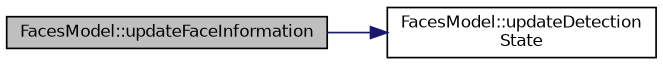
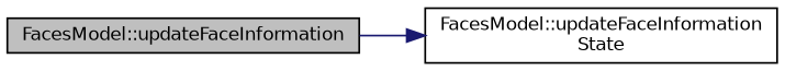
  digraph {
    rankdir=LR
    node [color=black fontname=Helvetica fontsize=10 shape=record style=filled]
    n1 [fillcolor=grey75 fontcolor=black height=0.2 label="FacesModel::updateFaceInformation" width=0.4]
-   n2 [fillcolor=white height=0.2 label="FacesModel::updateDetection\lState" width=0.4]
+   n2 [fillcolor=white height=0.2 label="FacesModel::updateFaceInformation\lState" width=0.4]
    n1 -> n2 [color=midnightblue fontname=Helvetica fontsize=10 labelfontname=Helvetica labelfontsize=10 style=solid]
  }
